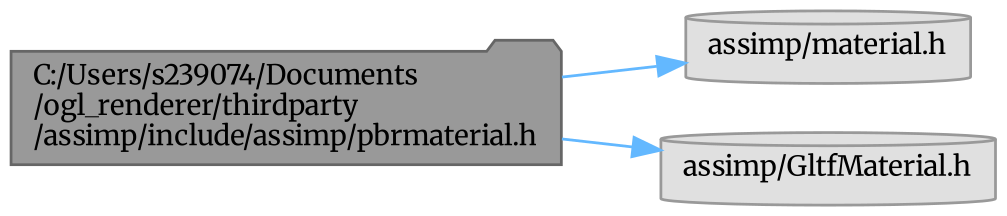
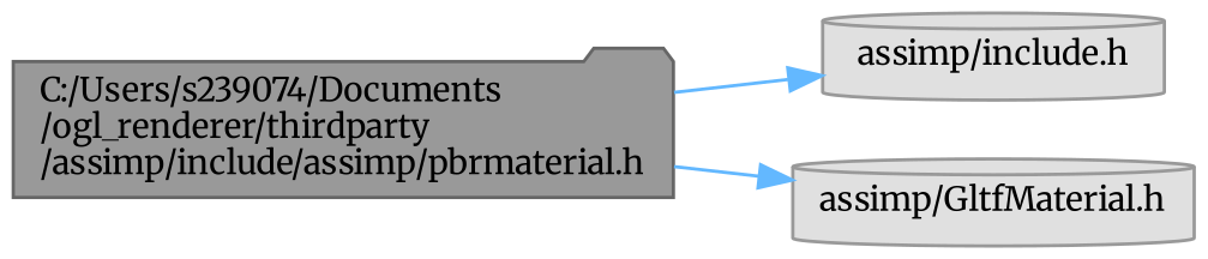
  digraph {
    rankdir=LR
    fontname=Merriweather
    node [color=grey60 fillcolor="#E0E0E0" fontname=Merriweather fontsize=10 shape=cylinder style=filled]
    edge [color=steelblue1 fontname=Merriweather fontsize=10 labelfontname=Helvetica labelfontsize=10 style=solid]
    n1 [color=gray40 fillcolor=grey60 fontcolor=black height=0.2 label="C:/Users/s239074/Documents\l/ogl_renderer/thirdparty\l/assimp/include/assimp/pbrmaterial.h" shape=folder width=0.4]
-   n2 [height=0.2 label="assimp/material.h" width=0.4]
+   n2 [height=0.2 label="assimp/include.h" width=0.4]
    n3 [height=0.2 label="assimp/GltfMaterial.h" width=0.4]
    n1 -> n2
    n1 -> n3
  }
